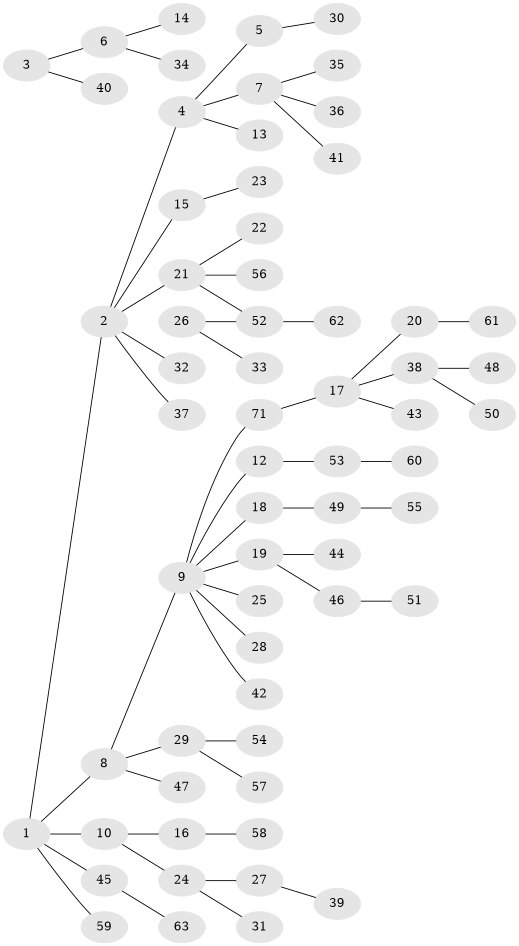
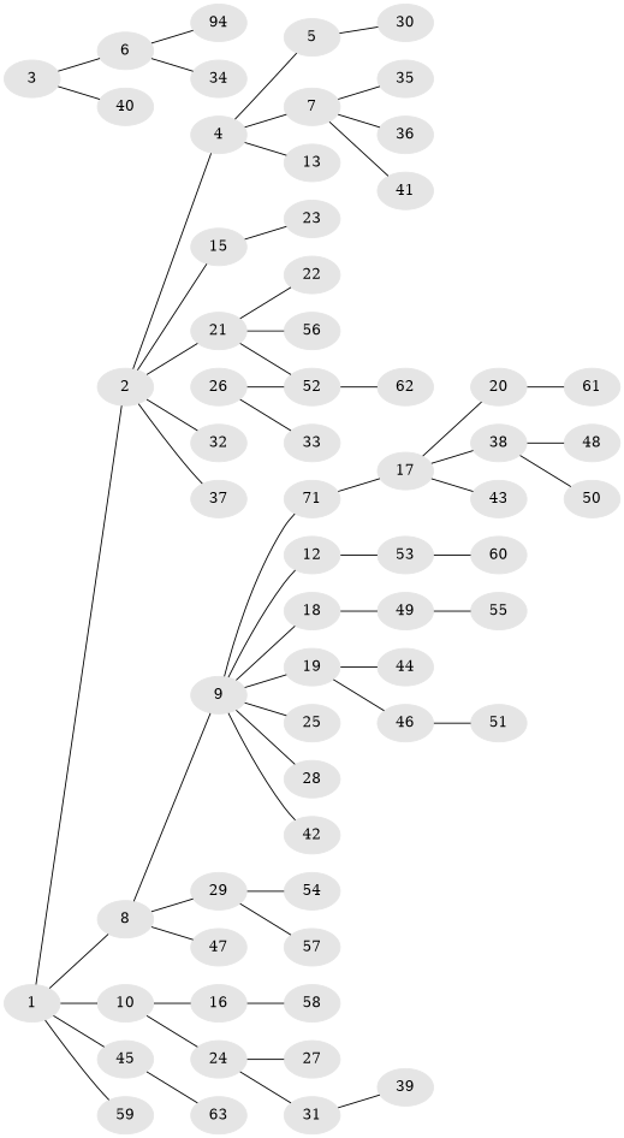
  graph {
    rankdir=LR
    node [color=gray90 style=filled]
    1
    2
    8
    10
    45
    59
    4
    15
    21
    32
    37
    3
    6
    40
    9
    29
    47
    16
    24
    63
    5
    7
    13
    23
    22
    56
    52
-   14
+   14 [label=94]
    34
    30
    35
    36
    41
    n34 [label=71]
    12
    18
    19
    25
    28
    42
    54
    57
    17
    53
    49
    44
    46
    58
    27
    31
    20
    38
    43
    60
    61
    48
    50
    55
    51
    26
    33
    39
    62
    1 -- 2
    1 -- 8
    1 -- 10
    1 -- 45
    1 -- 59
    2 -- 4
    2 -- 15
    2 -- 21
    2 -- 32
    2 -- 37
    8 -- 9
    8 -- 29
    8 -- 47
    10 -- 16
    10 -- 24
    45 -- 63
    4 -- 5
    4 -- 7
    4 -- 13
    15 -- 23
    21 -- 22
    21 -- 56
    21 -- 52
    3 -- 6
    3 -- 40
    6 -- 14
    6 -- 34
    9 -- n34
    9 -- 12
    9 -- 18
    9 -- 19
    9 -- 25
    9 -- 28
    9 -- 42
    29 -- 54
    29 -- 57
    16 -- 58
    24 -- 27
    24 -- 31
    5 -- 30
    7 -- 35
    7 -- 36
    7 -- 41
    52 -- 62
    n34 -- 17
    12 -- 53
    18 -- 49
    19 -- 44
    19 -- 46
    17 -- 20
    17 -- 38
    17 -- 43
    53 -- 60
    49 -- 55
    46 -- 51
-   27 -- 39
+   31 -- 39
    20 -- 61
    38 -- 48
    38 -- 50
    26 -- 52
    26 -- 33
  }
